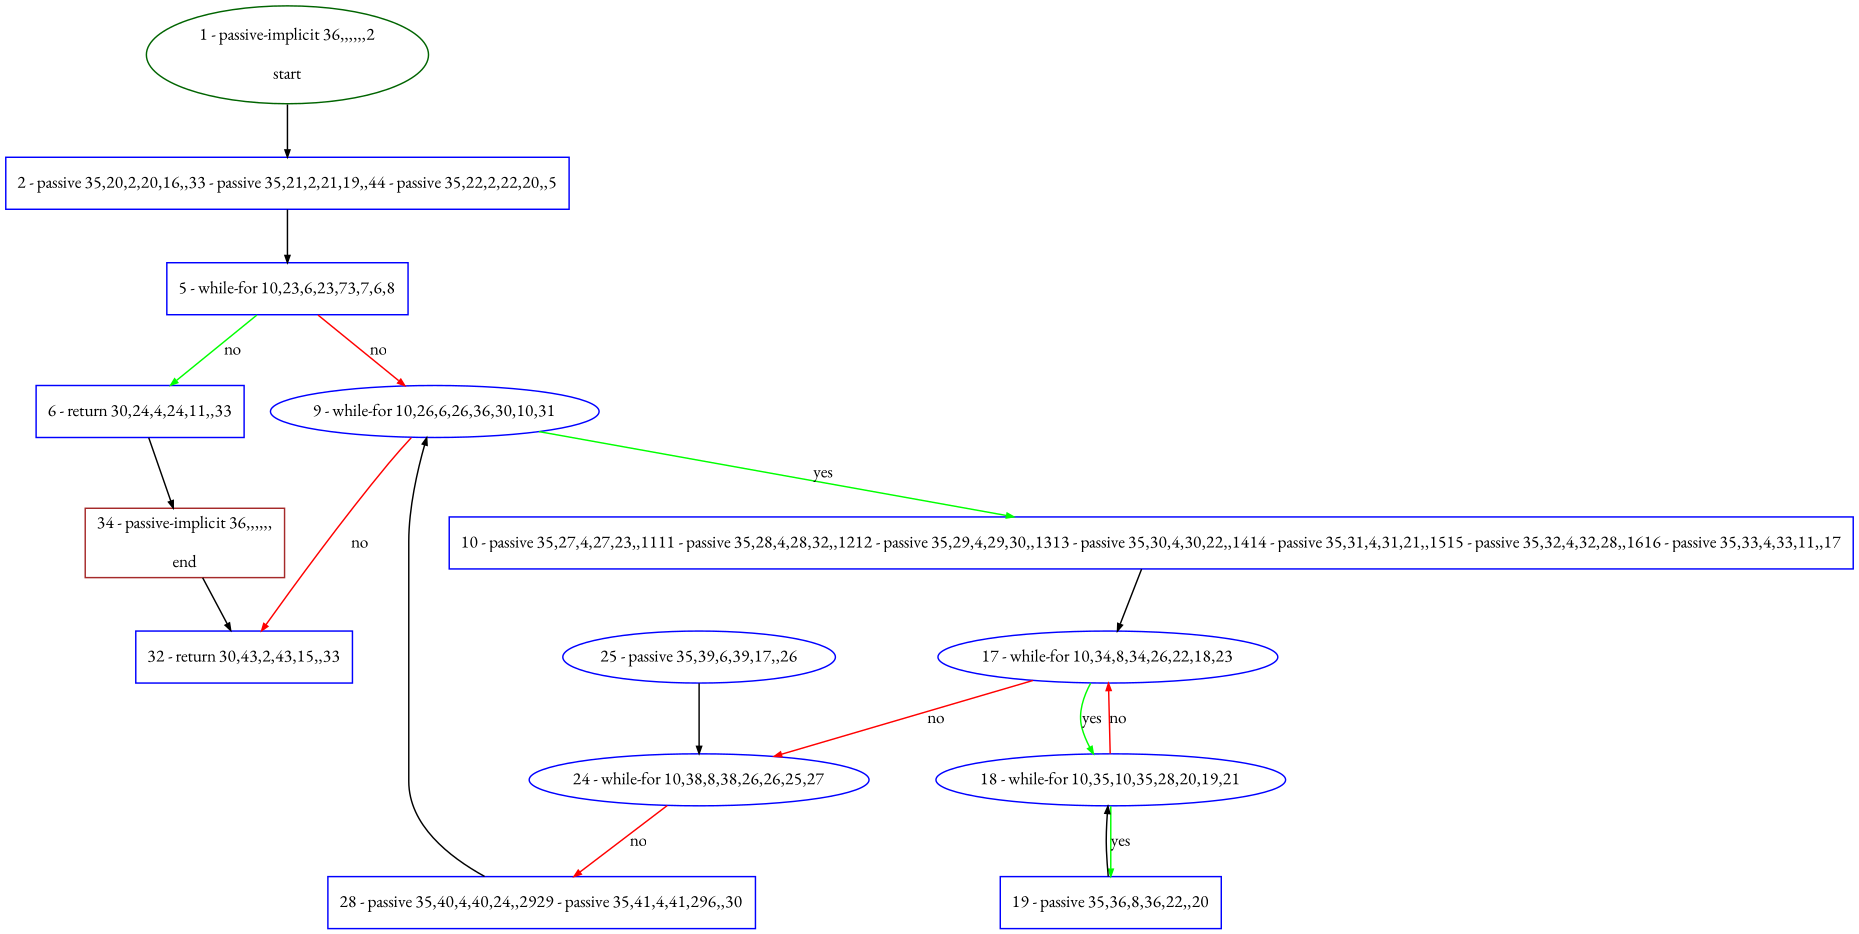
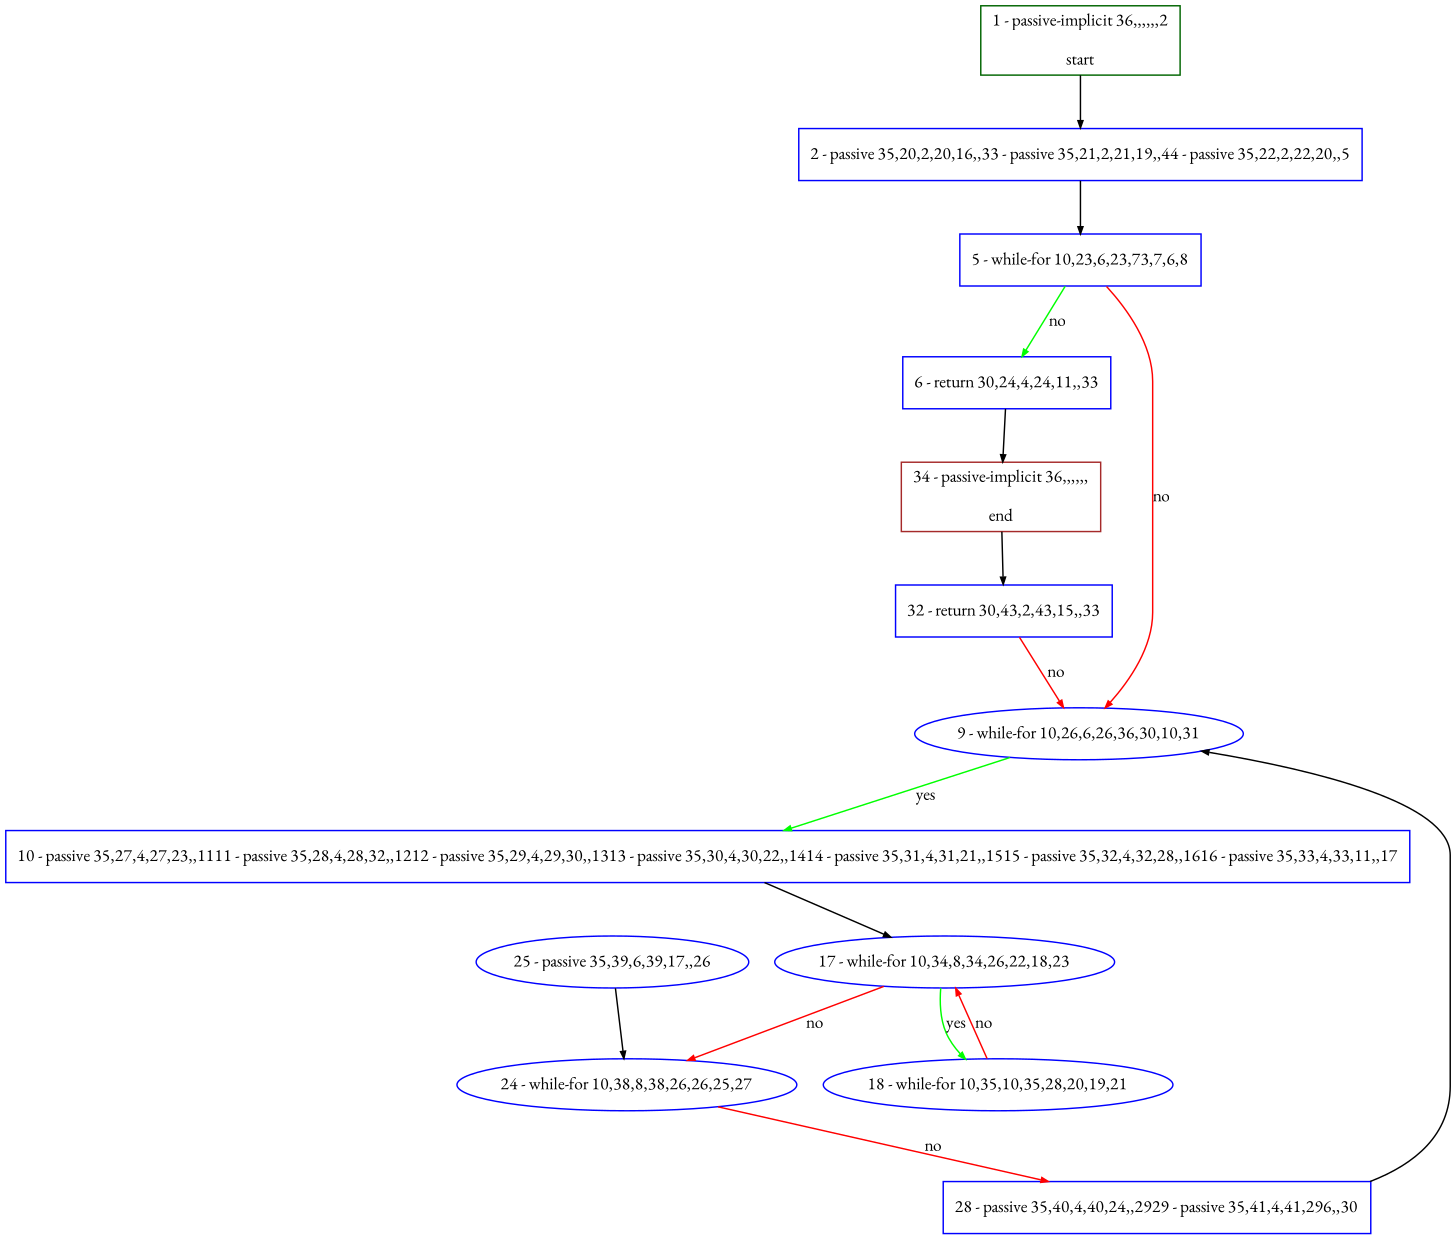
  digraph {
    bgcolor=white
    compound=true
    fillcolor="#FFFFCC"
    fontname="EB Garamond"
    fontsize=12
    pack=true
    packmode=clust
    style="rounded,filled"
    node [color="#0000ff" compound=true fillcolor="#ffffff" fixedsize=false fontname="EB Garamond" fontsize=12 node_initialized=no shape=box style=filled]
    edge [arrowhead=normal arrowsize=0.5 arrowtail=none color="#000000" compound=true dir=forward fontcolor=black fontname="EB Garamond" fontsize=12]
    n1 [label="2 - passive 35,20,2,20,16,,33 - passive 35,21,2,21,19,,44 - passive 35,22,2,22,20,,5"]
    n2 [label="5 - while-for 10,23,6,23,73,7,6,8"]
    n3 [label="6 - return 30,24,4,24,11,,33"]
    n4 [label="9 - while-for 10,26,6,26,36,30,10,31" shape=oval]
-   n5 [color="#006400" label="1 - passive-implicit 36,,,,,,2\n\nstart" shape=ellipse]
+   n5 [color="#006400" label="1 - passive-implicit 36,,,,,,2\n\nstart"]
    n6 [color="#a52a2a" label="34 - passive-implicit 36,,,,,,\n\nend"]
    n7 [label="10 - passive 35,27,4,27,23,,1111 - passive 35,28,4,28,32,,1212 - passive 35,29,4,29,30,,1313 - passive 35,30,4,30,22,,1414 - passive 35,31,4,31,21,,1515 - passive 35,32,4,32,28,,1616 - passive 35,33,4,33,11,,17"]
    n8 [label="32 - return 30,43,2,43,15,,33"]
    n9 [label="17 - while-for 10,34,8,34,26,22,18,23" shape=oval]
    n10 [label="18 - while-for 10,35,10,35,28,20,19,21" shape=oval]
    n11 [label="24 - while-for 10,38,8,38,26,26,25,27" shape=oval]
-   n12 [label="19 - passive 35,36,8,36,22,,20"]
    n13 [label="28 - passive 35,40,4,40,24,,2929 - passive 35,41,4,41,296,,30"]
    n14 [label="25 - passive 35,39,6,39,17,,26" shape=ellipse]
    n1 -> n2
    n2 -> n3 [color="#00ff00" label=no]
    n2 -> n4 [color="#ff0000" label=no]
    n3 -> n6
    n4 -> n7 [color="#00ff00" label=yes]
-   n4 -> n8 [color="#ff0000" label=no]
+   n8 -> n4 [color="#ff0000" label=no]
    n5 -> n1
    n6 -> n8
    n7 -> n9
    n9 -> n10 [color="#00ff00" label=yes]
    n9 -> n11 [color="#ff0000" label=no]
    n10 -> n9 [color="#ff0000" label=no]
-   n10 -> n12 [color="#00ff00" label=yes]
    n11 -> n13 [color="#ff0000" label=no]
-   n12 -> n10
    n13 -> n4
    n14 -> n11
  }
